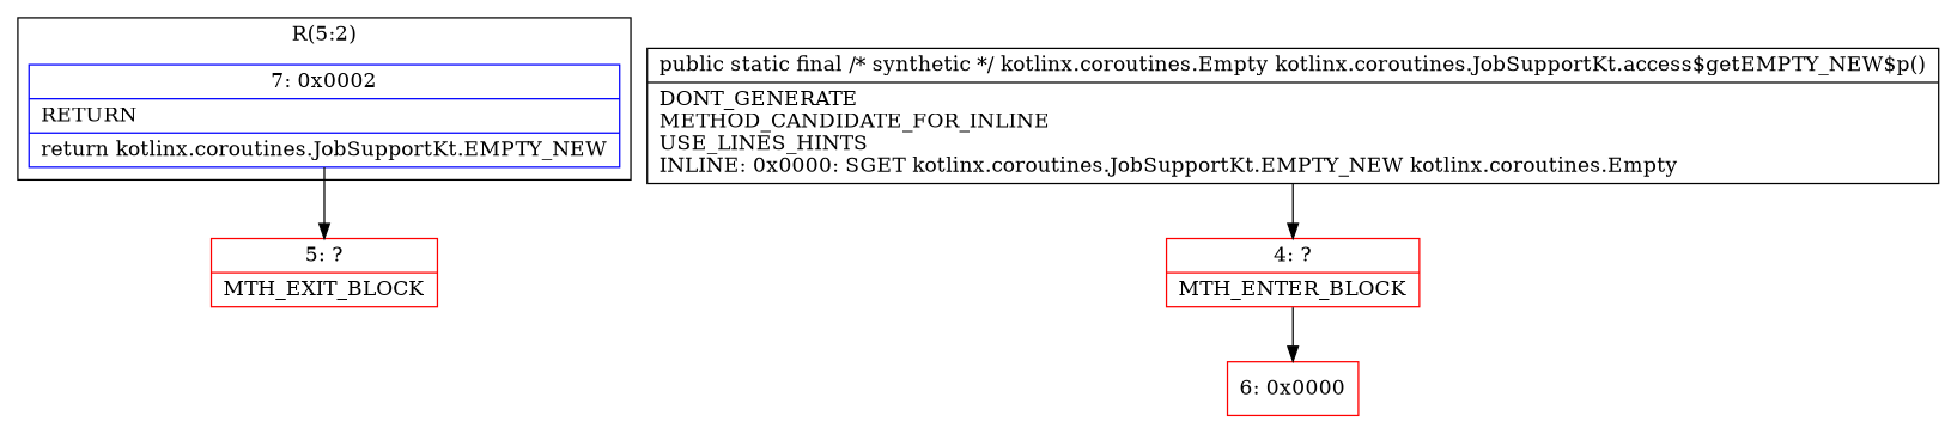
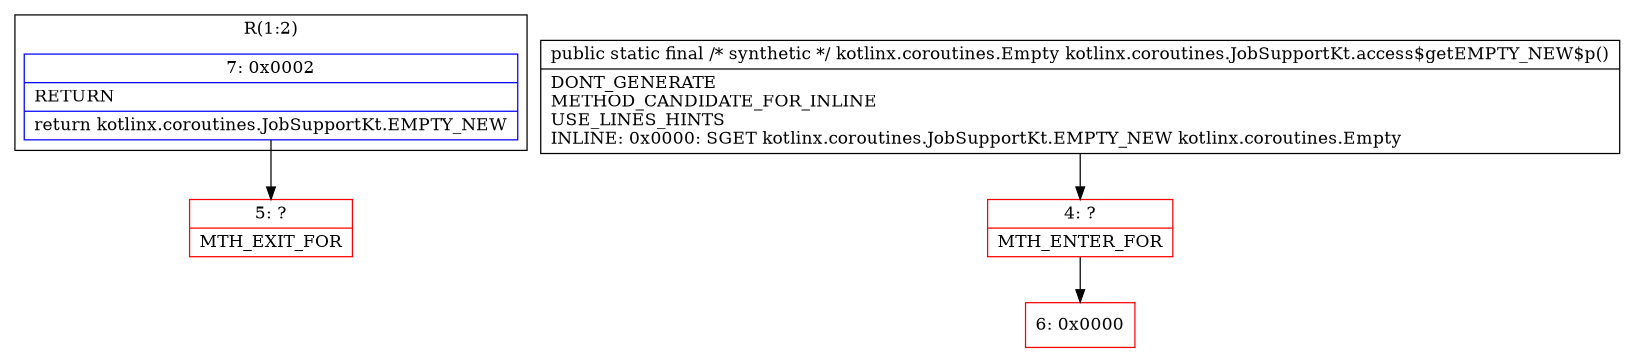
  digraph {
    node [color=red shape=record]
    n1 [color=blue label="{7\:\ 0x0002|RETURN\l|return kotlinx.coroutines.JobSupportKt.EMPTY_NEW\l}"]
-   n2 [label="{5\:\ ?|MTH_EXIT_BLOCK\l}"]
-   n3 [label="{4\:\ ?|MTH_ENTER_BLOCK\l}"]
+   n2 [label="{5\:\ ?|MTH_EXIT_FOR\l}"]
+   n3 [label="{4\:\ ?|MTH_ENTER_FOR\l}"]
    n4 [label="{6\:\ 0x0000}"]
    n5 [label="{public static final \/* synthetic *\/ kotlinx.coroutines.Empty kotlinx.coroutines.JobSupportKt.access$getEMPTY_NEW$p()  | DONT_GENERATE\lMETHOD_CANDIDATE_FOR_INLINE\lUSE_LINES_HINTS\lINLINE: 0x0000: SGET   kotlinx.coroutines.JobSupportKt.EMPTY_NEW kotlinx.coroutines.Empty\l}" color=""]
    subgraph cluster_1 {
-     label="R(5:2)"
+     label="R(1:2)"
      n1
    }
    n1 -> n2
    n3 -> n4
    n5 -> n3
  }
